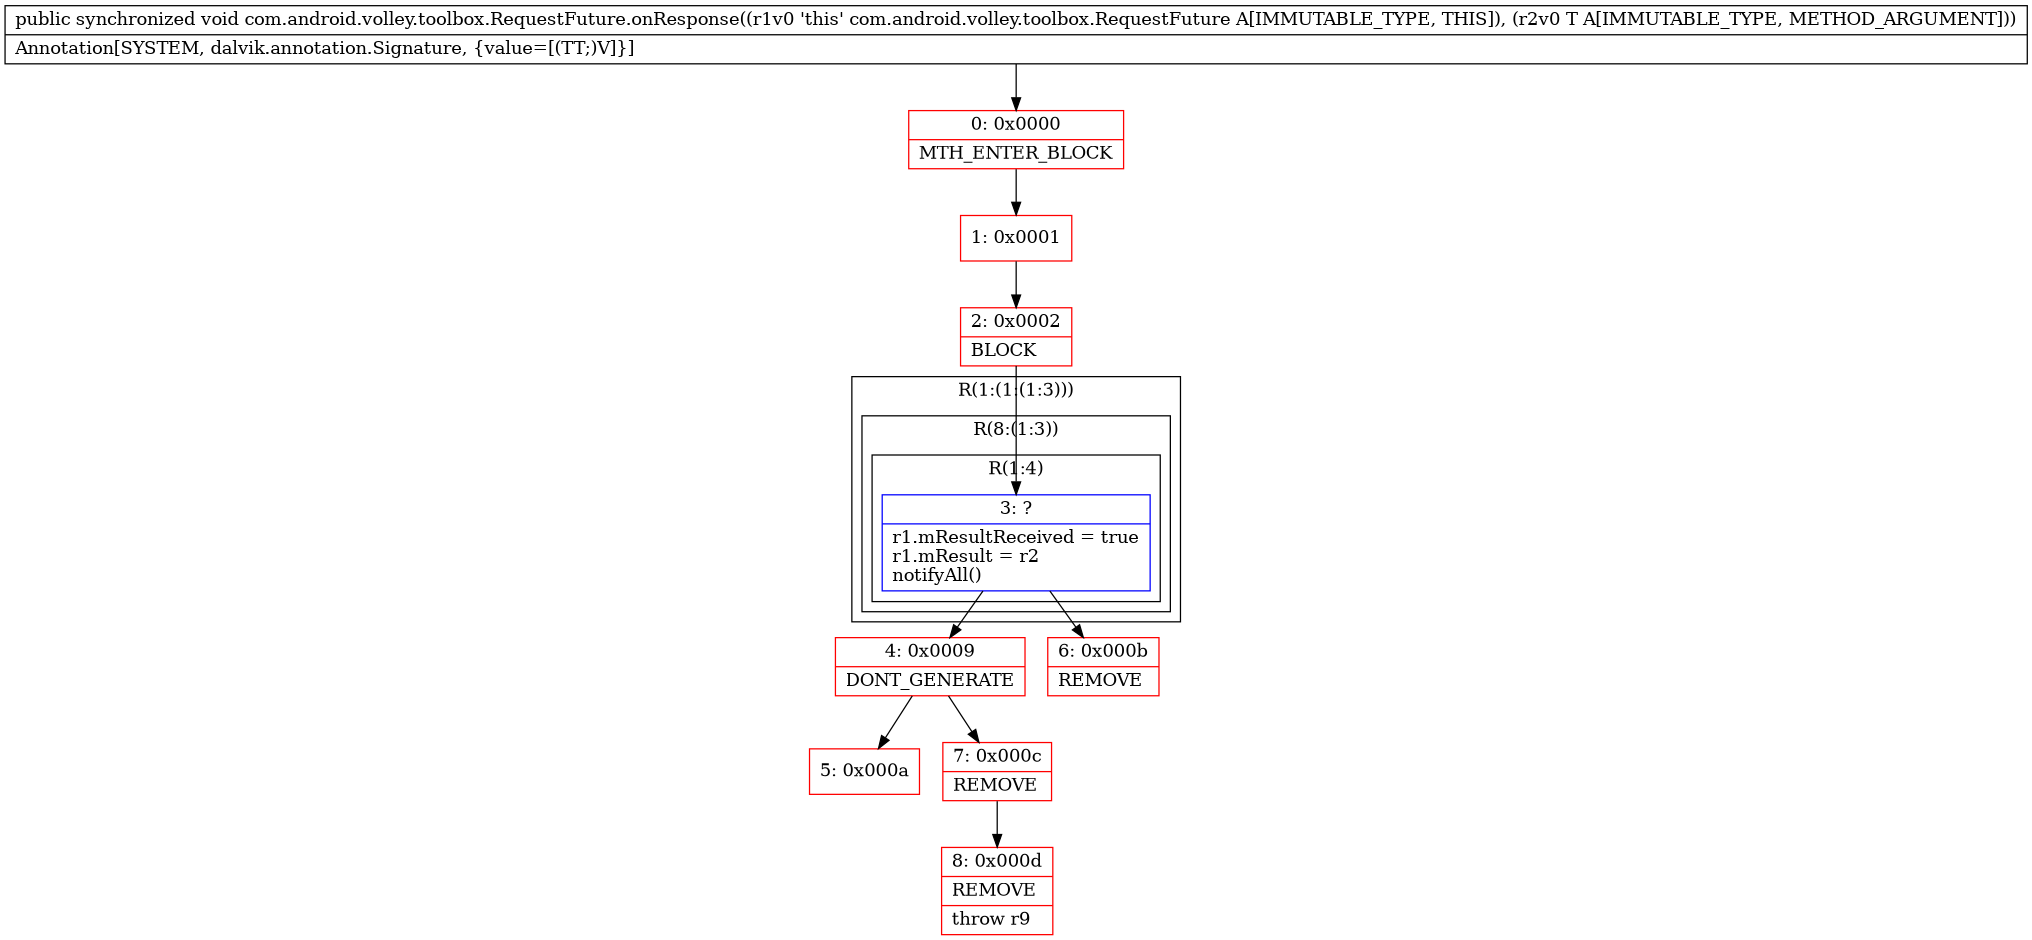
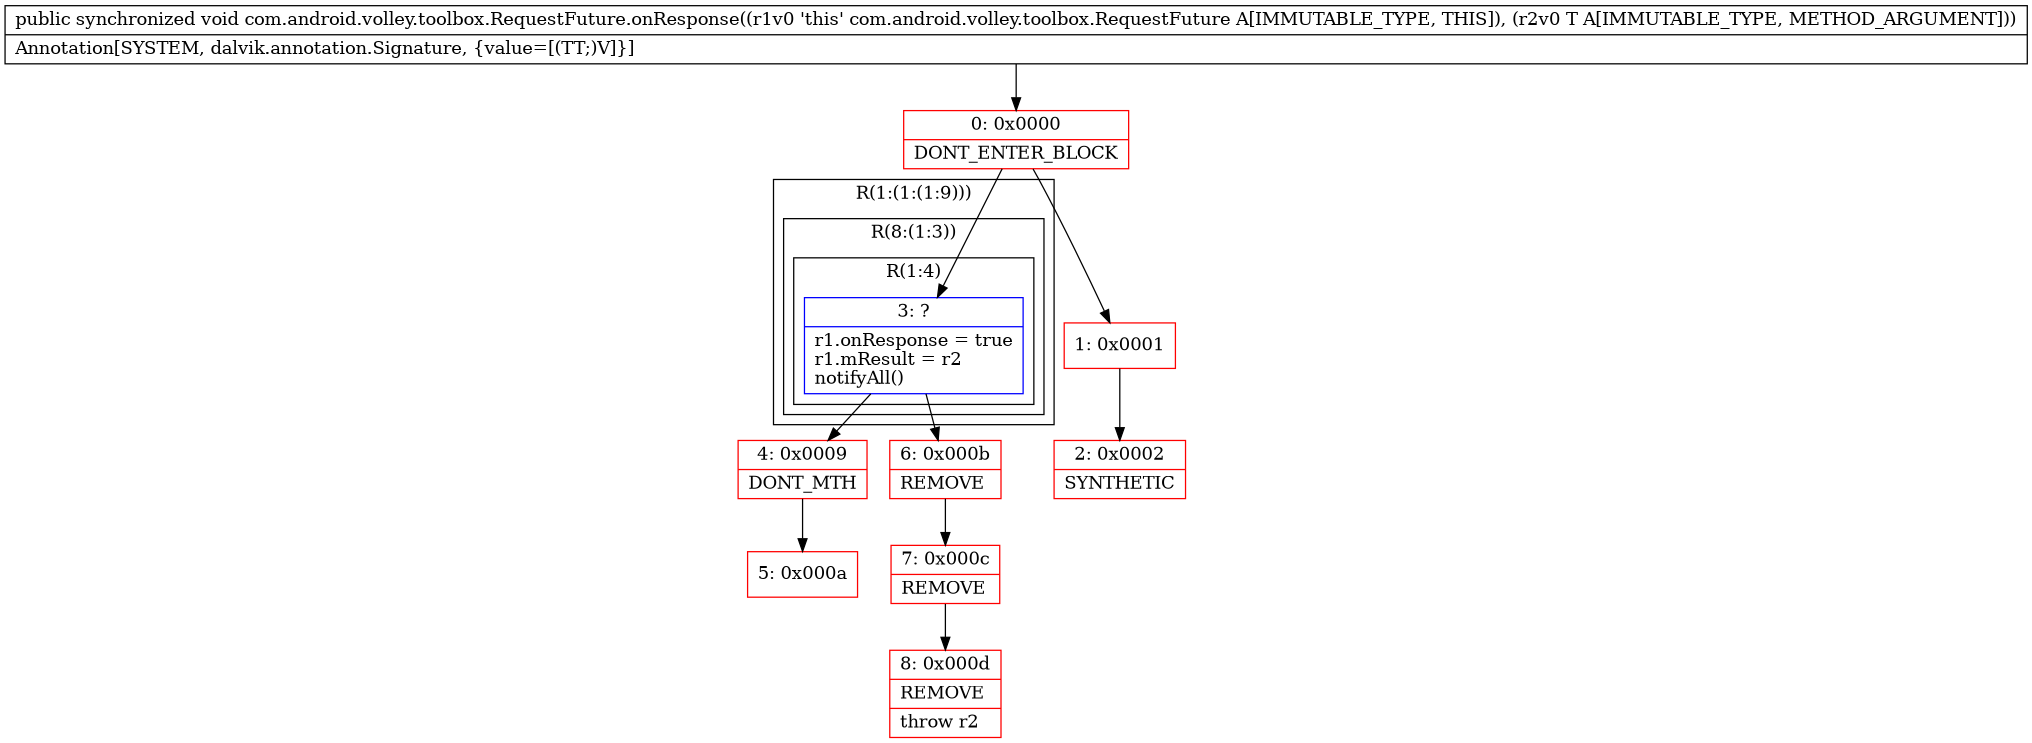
  digraph {
    node [color=red shape=record]
-   n1 [color=blue label="{3\:\ ?|r1.mResultReceived = true\lr1.mResult = r2\lnotifyAll()\l}"]
-   n2 [label="{4\:\ 0x0009|DONT_GENERATE\l}"]
+   n1 [color=blue label="{3\:\ ?|r1.onResponse = true\lr1.mResult = r2\lnotifyAll()\l}"]
+   n2 [label="{4\:\ 0x0009|DONT_MTH\l}"]
    n3 [label="{6\:\ 0x000b|REMOVE\l}"]
    n4 [label="{5\:\ 0x000a}"]
    n5 [label="{7\:\ 0x000c|REMOVE\l}"]
-   n6 [label="{0\:\ 0x0000|MTH_ENTER_BLOCK\l}"]
+   n6 [label="{0\:\ 0x0000|DONT_ENTER_BLOCK\l}"]
    n7 [label="{1\:\ 0x0001}"]
-   n8 [label="{2\:\ 0x0002|BLOCK\l}"]
-   n9 [label="{8\:\ 0x000d|REMOVE\l|throw r9\l}"]
+   n8 [label="{2\:\ 0x0002|SYNTHETIC\l}"]
+   n9 [label="{8\:\ 0x000d|REMOVE\l|throw r2\l}"]
    n10 [label="{public synchronized void com.android.volley.toolbox.RequestFuture.onResponse((r1v0 'this' com.android.volley.toolbox.RequestFuture A[IMMUTABLE_TYPE, THIS]), (r2v0 T A[IMMUTABLE_TYPE, METHOD_ARGUMENT]))  | Annotation[SYSTEM, dalvik.annotation.Signature, \{value=[(TT;)V]\}]\l}" color=""]
    subgraph cluster_1 {
-     label="R(1:(1:(1:3)))"
+     label="R(1:(1:(1:9)))"
      subgraph cluster_2 {
        label="R(8:(1:3))"
        subgraph cluster_3 {
          label="R(1:4)"
          n1
        }
      }
    }
    n1 -> n2
    n1 -> n3
    n2 -> n4
-   n2 -> n5
+   n3 -> n5
    n5 -> n9
    n6 -> n7
    n7 -> n8
-   n8 -> n1
+   n6 -> n1
    n10 -> n6
  }
